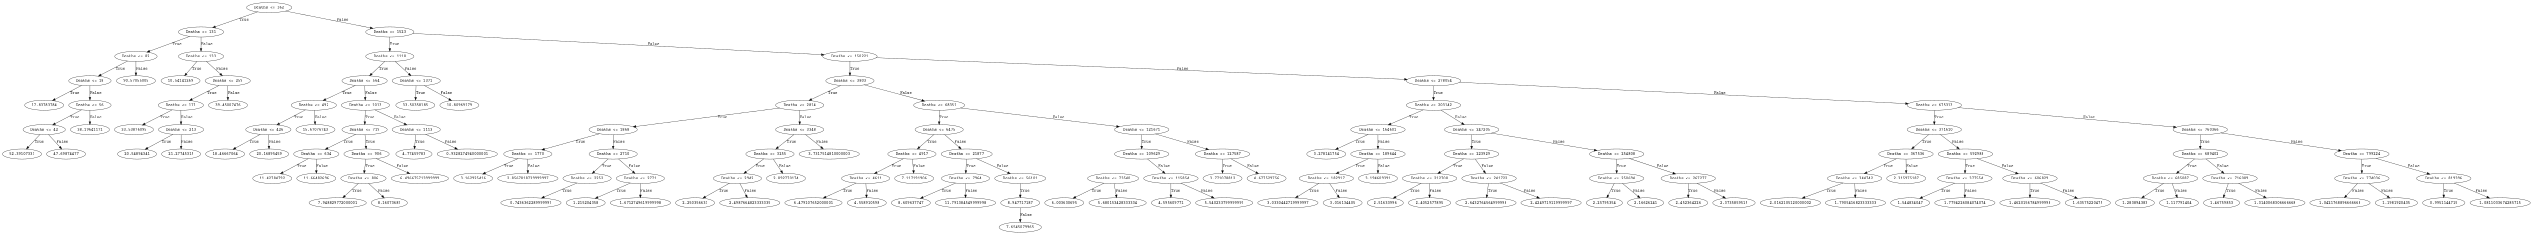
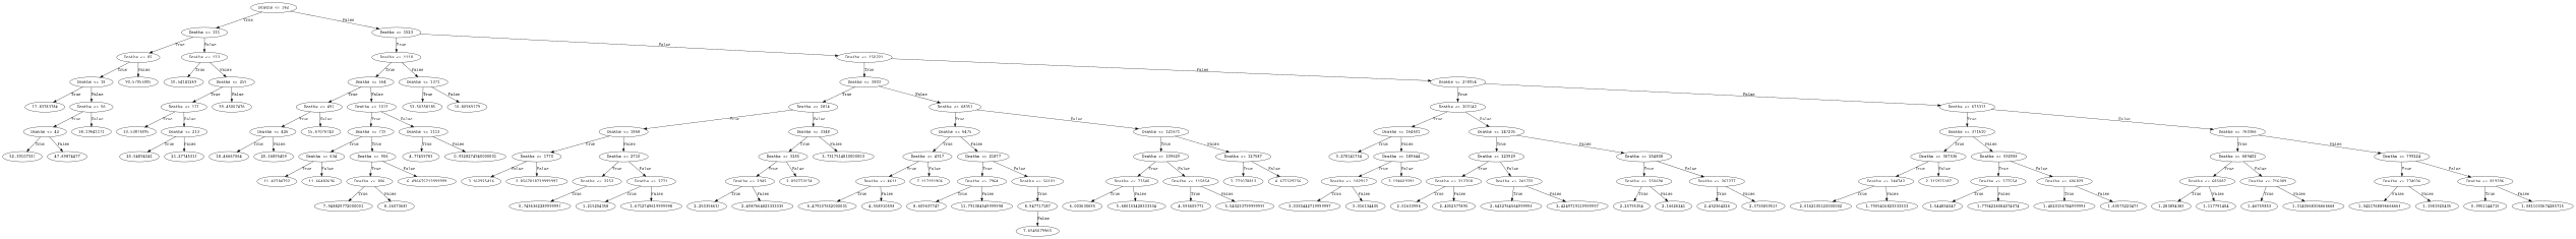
  digraph {
    fontname="Courier Prime"
    node [fontname="Courier Prime"]
    edge [fontname="Courier Prime"]
    n1 [label="Deaths <= 362"]
    n2 [label="Deaths <= 131"]
    n3 [label="Deaths <= 1523"]
    n4 [label="Deaths <= 82"]
    n5 [label="Deaths <= 133"]
    n6 [label="Deaths <= 1118"]
    n7 [label="Deaths <= 150221"]
    n8 [label="Deaths <= 18"]
    n9 [label=90.57055005]
    n10 [label=10.54141269]
    n11 [label="Deaths <= 259"]
    n12 [label=17.83783784]
    n13 [label="Deaths <= 56"]
    n14 [label="Deaths <= 42"]
    n15 [label=38.19641171]
    n16 [label=52.39107333]
    n17 [label=47.69874477]
    n18 [label="Deaths <= 171"]
    n19 [label=39.45007476]
    n20 [label=33.53876095]
    n21 [label="Deaths <= 213"]
    n22 [label=20.54894341]
    n23 [label=21.27745315]
    n24 [label="Deaths <= 564"]
    n25 [label="Deaths <= 1371"]
    n26 [label="Deaths <= 3803"]
    n27 [label="Deaths <= 278054"]
    n28 [label="Deaths <= 492"]
    n29 [label="Deaths <= 1013"]
    n30 [label=33.50358185]
    n31 [label=10.80969179]
    n32 [label="Deaths <= 426"]
    n33 [label=15.67076743]
    n34 [label="Deaths <= 719"]
    n35 [label="Deaths <= 1113"]
    n36 [label=18.46667064]
    n37 [label=20.16895459]
    n38 [label="Deaths <= 634"]
    n39 [label="Deaths <= 906"]
    n40 [label=4.77459783]
    n41 [label=0.9328274940000001]
    n42 [label=11.42784792]
    n43 [label=11.66482696]
    n44 [label="Deaths <= 806"]
    n45 [label=6.496675713999999]
    n46 [label=7.948829772000001]
    n47 [label=8.16073689]
    n48 [label="Deaths <= 2814"]
    n49 [label="Deaths <= 68351"]
    n50 [label="Deaths <= 203142"]
    n51 [label="Deaths <= 675313"]
    n52 [label="Deaths <= 1868"]
    n53 [label="Deaths <= 3348"]
    n54 [label="Deaths <= 6475"]
    n55 [label="Deaths <= 121671"]
    n56 [label="Deaths <= 1770"]
    n57 [label="Deaths <= 2710"]
    n58 [label="Deaths <= 3255"]
    n59 [label=3.7317514810000003]
    n60 [label=3.162925416]
    n61 [label=2.8567818739999997]
    n62 [label="Deaths <= 2252"]
    n63 [label="Deaths <= 2771"]
    n64 [label=0.7436362289999999]
    n65 [label=1.215204358]
    n66 [label=1.6712749619999998]
    n67 [label="Deaths <= 2942"]
    n68 [label=2.892770174]
    n69 [label=2.250356633]
    n70 [label=2.4987664823333335]
    n71 [label="Deaths <= 4917"]
    n72 [label="Deaths <= 21877"]
    n73 [label="Deaths <= 109629"]
    n74 [label="Deaths <= 127587"]
    n75 [label="Deaths <= 4611"]
    n76 [label=7.117191906]
    n77 [label="Deaths <= 7964"]
    n78 [label="Deaths <= 56101"]
    n79 [label=6.479107652000001]
    n80 [label=4.558910598]
    n81 [label=8.609637747]
    n82 [label=11.791384549999998]
    n83 [label=8.947717187]
    n84 [label=7.6545079965]
    n85 [label="Deaths <= 73540"]
    n86 [label="Deaths <= 115854"]
    n87 [label=3.771078812]
    n88 [label=4.677529756]
    n89 [label=6.003630695]
    n90 [label=5.680153428333334]
    n91 [label=4.595609771]
    n92 [label=5.540233799999999]
    n93 [label="Deaths <= 164601"]
    n94 [label="Deaths <= 247205"]
    n95 [label="Deaths <= 371610"]
    n96 [label="Deaths <= 760366"]
    n97 [label=3.278141754]
    n98 [label="Deaths <= 189644"]
    n99 [label="Deaths <= 223929"]
    n100 [label="Deaths <= 254808"]
    n101 [label="Deaths <= 182917"]
    n102 [label=3.194609391]
    n103 [label=3.0330442719999997]
    n104 [label=3.016134405]
    n105 [label="Deaths <= 212708"]
    n106 [label="Deaths <= 241722"]
    n107 [label="Deaths <= 250694"]
    n108 [label="Deaths <= 267277"]
    n109 [label=2.51633996]
    n110 [label=2.4052577895]
    n111 [label=2.6432764564999998]
    n112 [label=2.4249719119999997]
    n113 [label=2.25795354]
    n114 [label=2.16626241]
    n115 [label=2.452364226]
    n116 [label=2.3735859515]
    n117 [label="Deaths <= 367536"]
    n118 [label="Deaths <= 592988"]
    n119 [label="Deaths <= 689402"]
    n120 [label="Deaths <= 799224"]
    n121 [label="Deaths <= 344742"]
    n122 [label=2.315975187]
    n123 [label="Deaths <= 377554"]
    n124 [label="Deaths <= 606829"]
    n125 [label=2.0162105120000002]
    n126 [label=1.7905416823333333]
    n127 [label=1.544834047]
    n128 [label=1.7794226084074074]
    n129 [label=1.4620156784999998]
    n130 [label=1.63575220475]
    n131 [label="Deaths <= 685087"]
    n132 [label="Deaths <= 716089"]
    n133 [label="Deaths <= 774036"]
    n134 [label="Deaths <= 819396"]
    n135 [label=1.283894383]
    n136 [label=1.117791404]
    n137 [label=1.46759853]
    n138 [label=1.3140068306666668]
    n139 [label=1.0421768896666668]
    n140 [label=1.1981920435]
    n141 [label=0.9951144715]
    n142 [label=1.0811033674285715]
    n1 -> n2 [label=True]
    n1 -> n3 [label=False]
    n2 -> n4 [label=True]
    n2 -> n5 [label=False]
    n3 -> n6 [label=True]
    n3 -> n7 [label=False]
    n4 -> n8 [label=True]
    n4 -> n9 [label=False]
    n5 -> n10 [label=True]
    n5 -> n11 [label=False]
    n6 -> n24 [label=True]
    n6 -> n25 [label=False]
    n7 -> n26 [label=True]
    n7 -> n27 [label=False]
    n8 -> n12 [label=True]
    n8 -> n13 [label=False]
    n11 -> n18 [label=True]
    n11 -> n19 [label=False]
    n13 -> n14 [label=True]
    n13 -> n15 [label=False]
    n14 -> n16 [label=True]
    n14 -> n17 [label=False]
    n18 -> n20 [label=True]
    n18 -> n21 [label=False]
    n21 -> n22 [label=True]
    n21 -> n23 [label=False]
    n24 -> n28 [label=True]
    n24 -> n29 [label=False]
    n25 -> n30 [label=True]
    n25 -> n31 [label=False]
    n26 -> n48 [label=True]
    n26 -> n49 [label=False]
    n27 -> n50 [label=True]
    n27 -> n51 [label=False]
    n28 -> n32 [label=True]
    n28 -> n33 [label=False]
    n29 -> n34 [label=True]
    n29 -> n35 [label=False]
    n32 -> n36 [label=True]
    n32 -> n37 [label=False]
    n34 -> n38 [label=True]
    n34 -> n39 [label=True]
    n35 -> n40 [label=True]
    n35 -> n41 [label=False]
    n38 -> n42 [label=True]
    n38 -> n43 [label=False]
    n39 -> n44 [label=True]
    n39 -> n45 [label=False]
    n44 -> n46 [label=True]
    n44 -> n47 [label=False]
    n48 -> n52 [label=True]
    n48 -> n53 [label=False]
    n49 -> n54 [label=True]
    n49 -> n55 [label=False]
    n50 -> n93 [label=True]
    n50 -> n94 [label=False]
    n51 -> n95 [label=True]
    n51 -> n96 [label=False]
    n52 -> n56 [label=True]
    n52 -> n57 [label=False]
    n53 -> n58 [label=True]
    n53 -> n59 [label=False]
    n54 -> n71 [label=True]
    n54 -> n72 [label=False]
    n55 -> n73 [label=True]
    n55 -> n74 [label=False]
-   n56 -> n60 [label=True]
+   n56 -> n60 [label=False]
    n56 -> n61 [label=False]
    n57 -> n62 [label=True]
    n57 -> n63 [label=False]
    n58 -> n67 [label=True]
    n58 -> n68 [label=False]
    n62 -> n64 [label=True]
    n63 -> n65 [label=True]
    n63 -> n66 [label=False]
    n67 -> n69 [label=True]
    n67 -> n70 [label=False]
    n71 -> n75 [label=True]
    n71 -> n76 [label=False]
    n72 -> n77 [label=True]
    n72 -> n78 [label=False]
+   n73 -> n85 [label=True]
    n73 -> n86 [label=False]
    n74 -> n87 [label=True]
    n74 -> n88 [label=False]
    n75 -> n79 [label=True]
    n75 -> n80 [label=False]
    n77 -> n81 [label=True]
    n77 -> n82 [label=False]
    n78 -> n83 [label=True]
    n83 -> n84 [label=False]
    n85 -> n89 [label=True]
    n85 -> n90 [label=False]
    n86 -> n91 [label=True]
    n86 -> n92 [label=False]
    n93 -> n97 [label=True]
    n93 -> n98 [label=False]
    n94 -> n99 [label=True]
    n94 -> n100 [label=False]
    n95 -> n117 [label=True]
    n95 -> n118 [label=False]
    n96 -> n119 [label=True]
    n96 -> n120 [label=False]
    n98 -> n101 [label=True]
    n98 -> n102 [label=False]
    n99 -> n105 [label=True]
    n99 -> n106 [label=False]
    n100 -> n107 [label=True]
    n100 -> n108 [label=False]
    n101 -> n103 [label=True]
    n101 -> n104 [label=False]
    n105 -> n109 [label=True]
    n105 -> n110 [label=False]
    n106 -> n111 [label=True]
    n106 -> n112 [label=False]
    n107 -> n113 [label=True]
    n107 -> n114 [label=False]
    n108 -> n115 [label=True]
    n108 -> n116 [label=False]
    n117 -> n121 [label=True]
    n117 -> n122 [label=False]
    n118 -> n123 [label=True]
    n118 -> n124 [label=False]
    n119 -> n131 [label=True]
    n119 -> n132 [label=False]
    n120 -> n133 [label=True]
    n120 -> n134 [label=False]
    n121 -> n125 [label=True]
    n121 -> n126 [label=False]
    n123 -> n127 [label=True]
    n123 -> n128 [label=False]
    n124 -> n129 [label=True]
    n124 -> n130 [label=False]
    n131 -> n135 [label=True]
    n131 -> n136 [label=False]
    n132 -> n137 [label=True]
    n132 -> n138 [label=False]
    n133 -> n139 [label=False]
    n133 -> n140 [label=False]
    n134 -> n141 [label=True]
    n134 -> n142 [label=False]
  }
